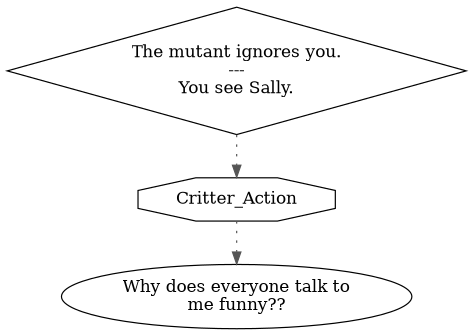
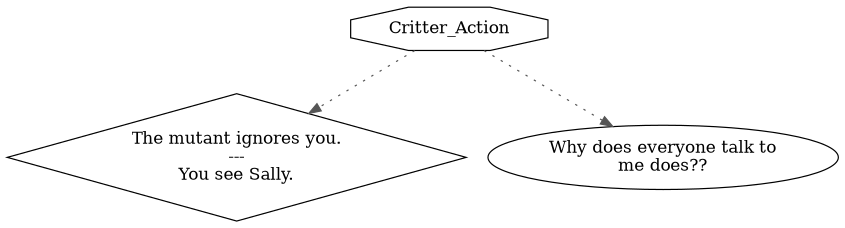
  digraph {
    node [color="#000000" fillcolor="#FFFFFF" style=filled]
    edge [color="#555555" style=dotted]
    n1 [label="The mutant ignores you.\n---\nYou see Sally." shape=diamond]
    Critter_Action [shape=octagon]
-   n3 [label="Why does everyone talk to\nme funny??" shape=ellipse]
-   n1 -> Critter_Action
+   n3 [label="Why does everyone talk to\nme does??" shape=ellipse]
+   Critter_Action -> n1
    Critter_Action -> n3
  }
